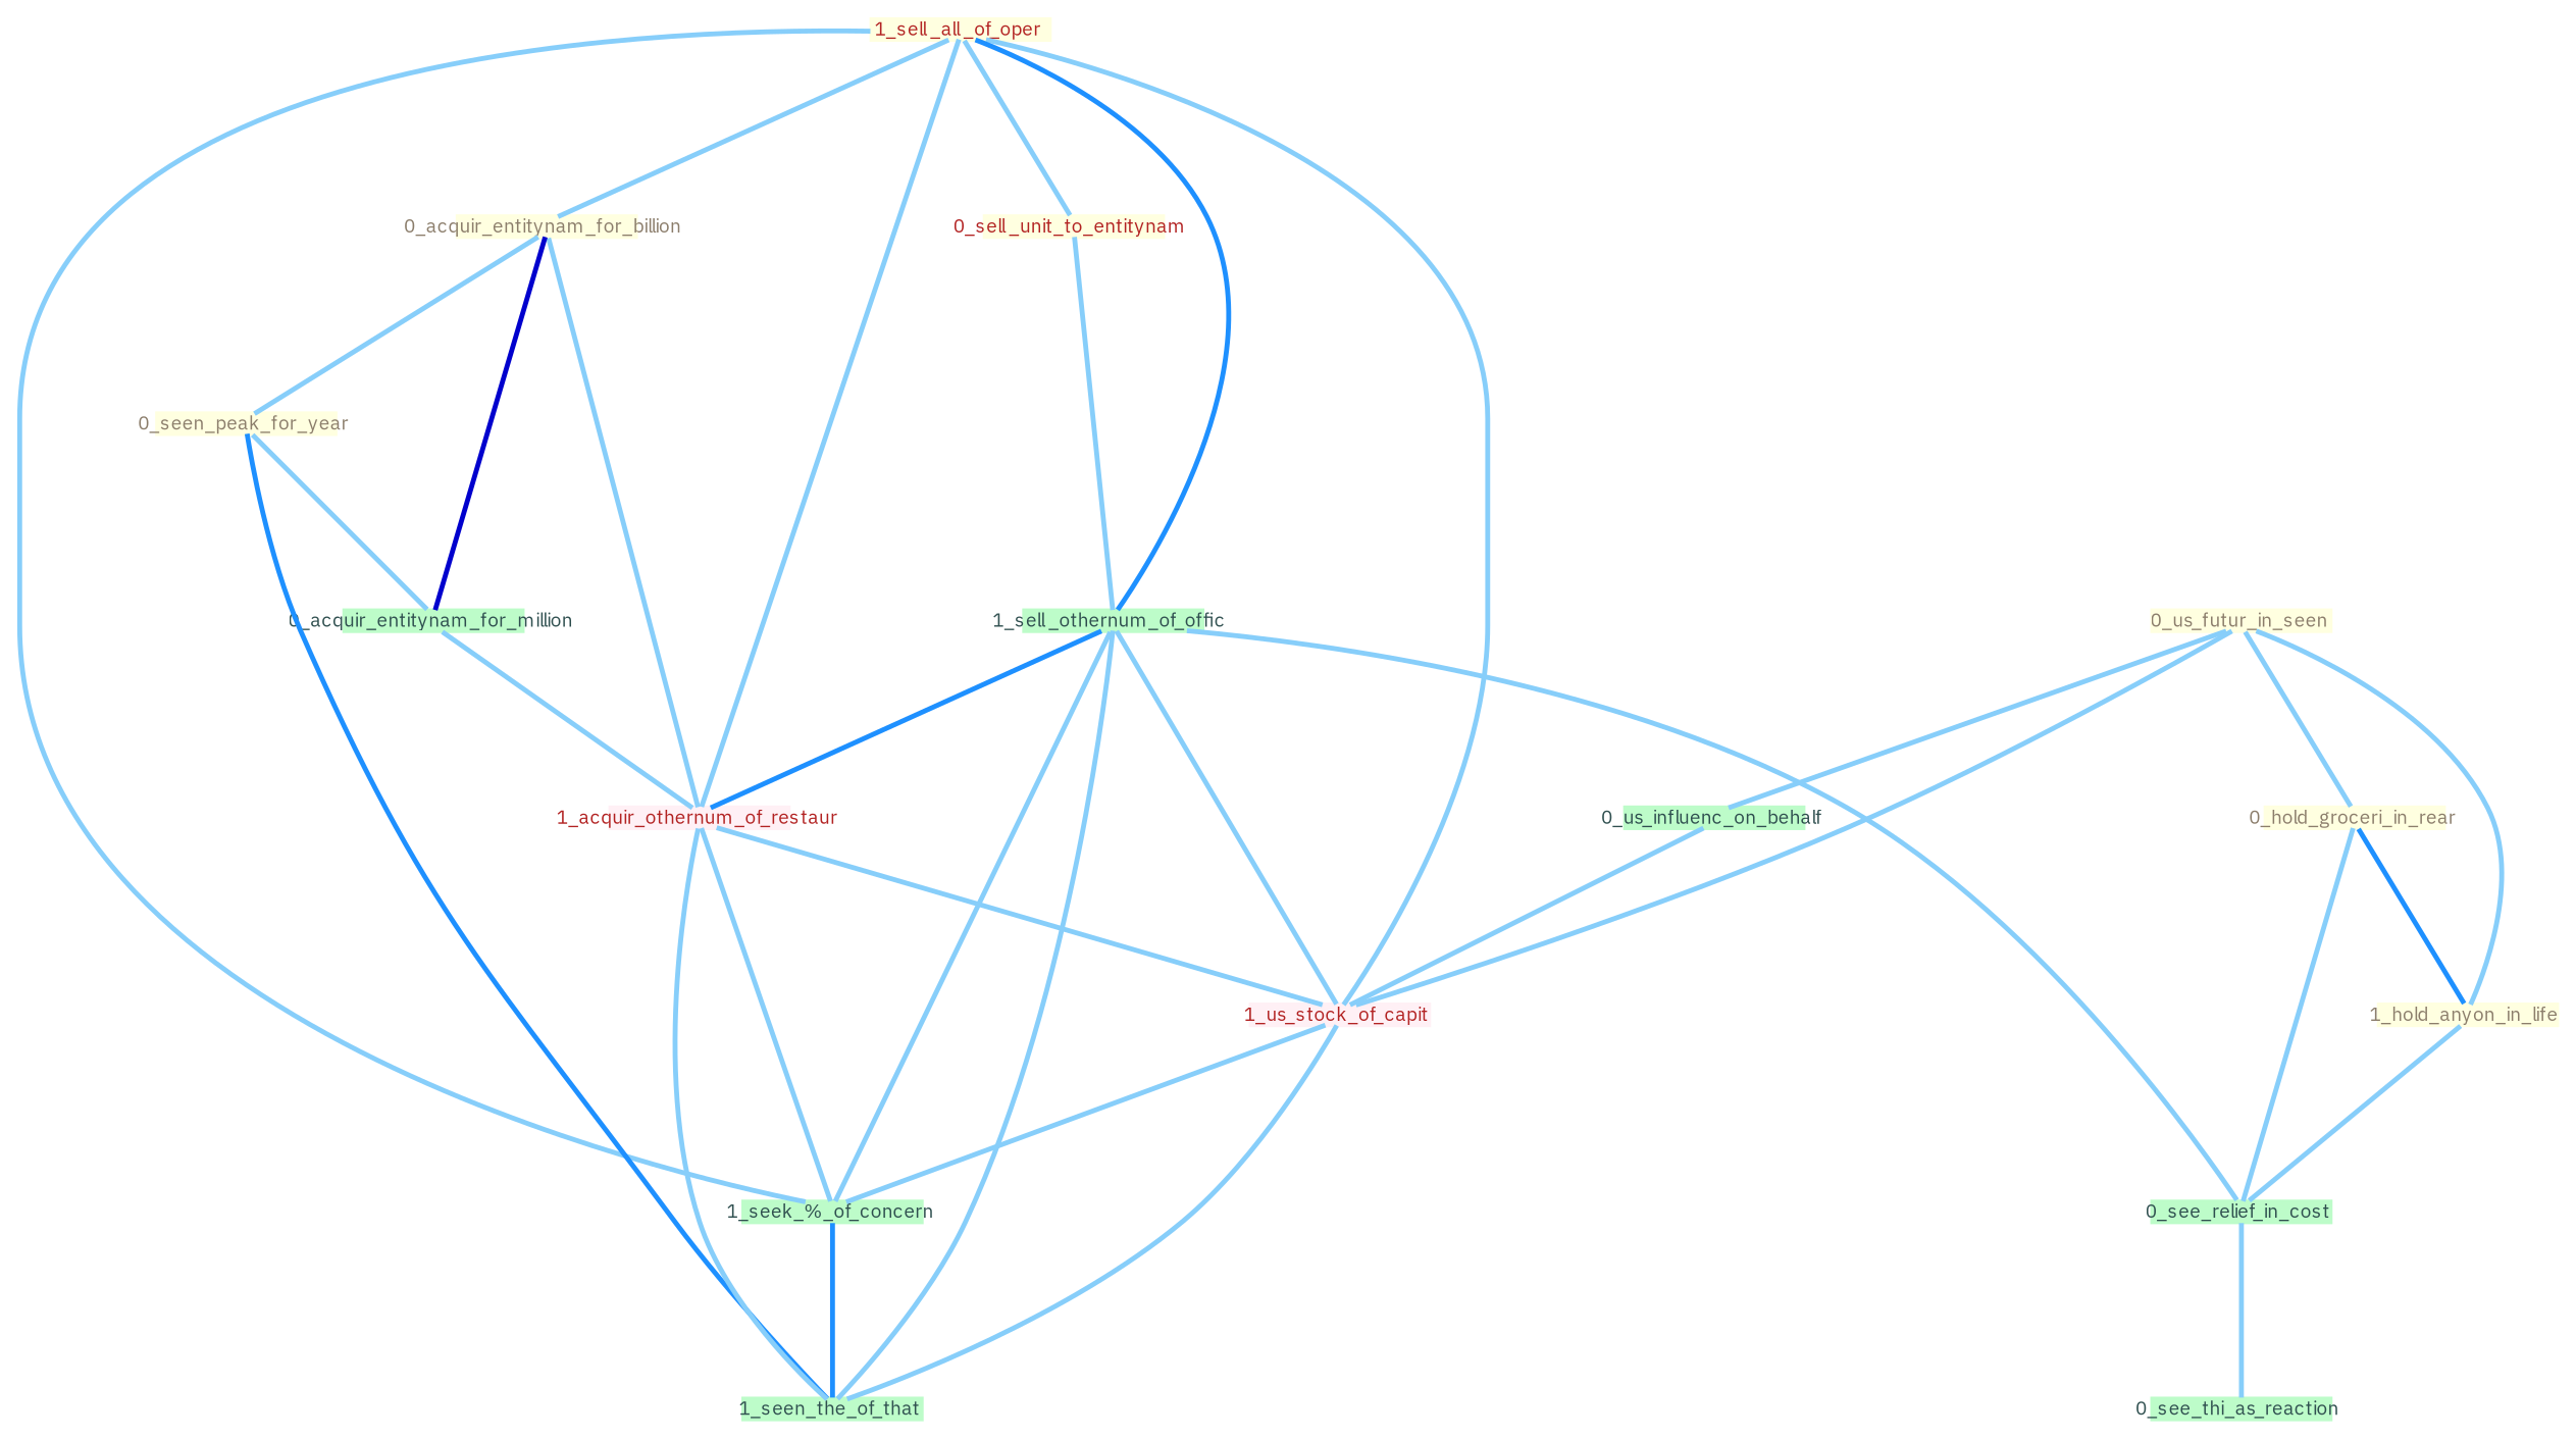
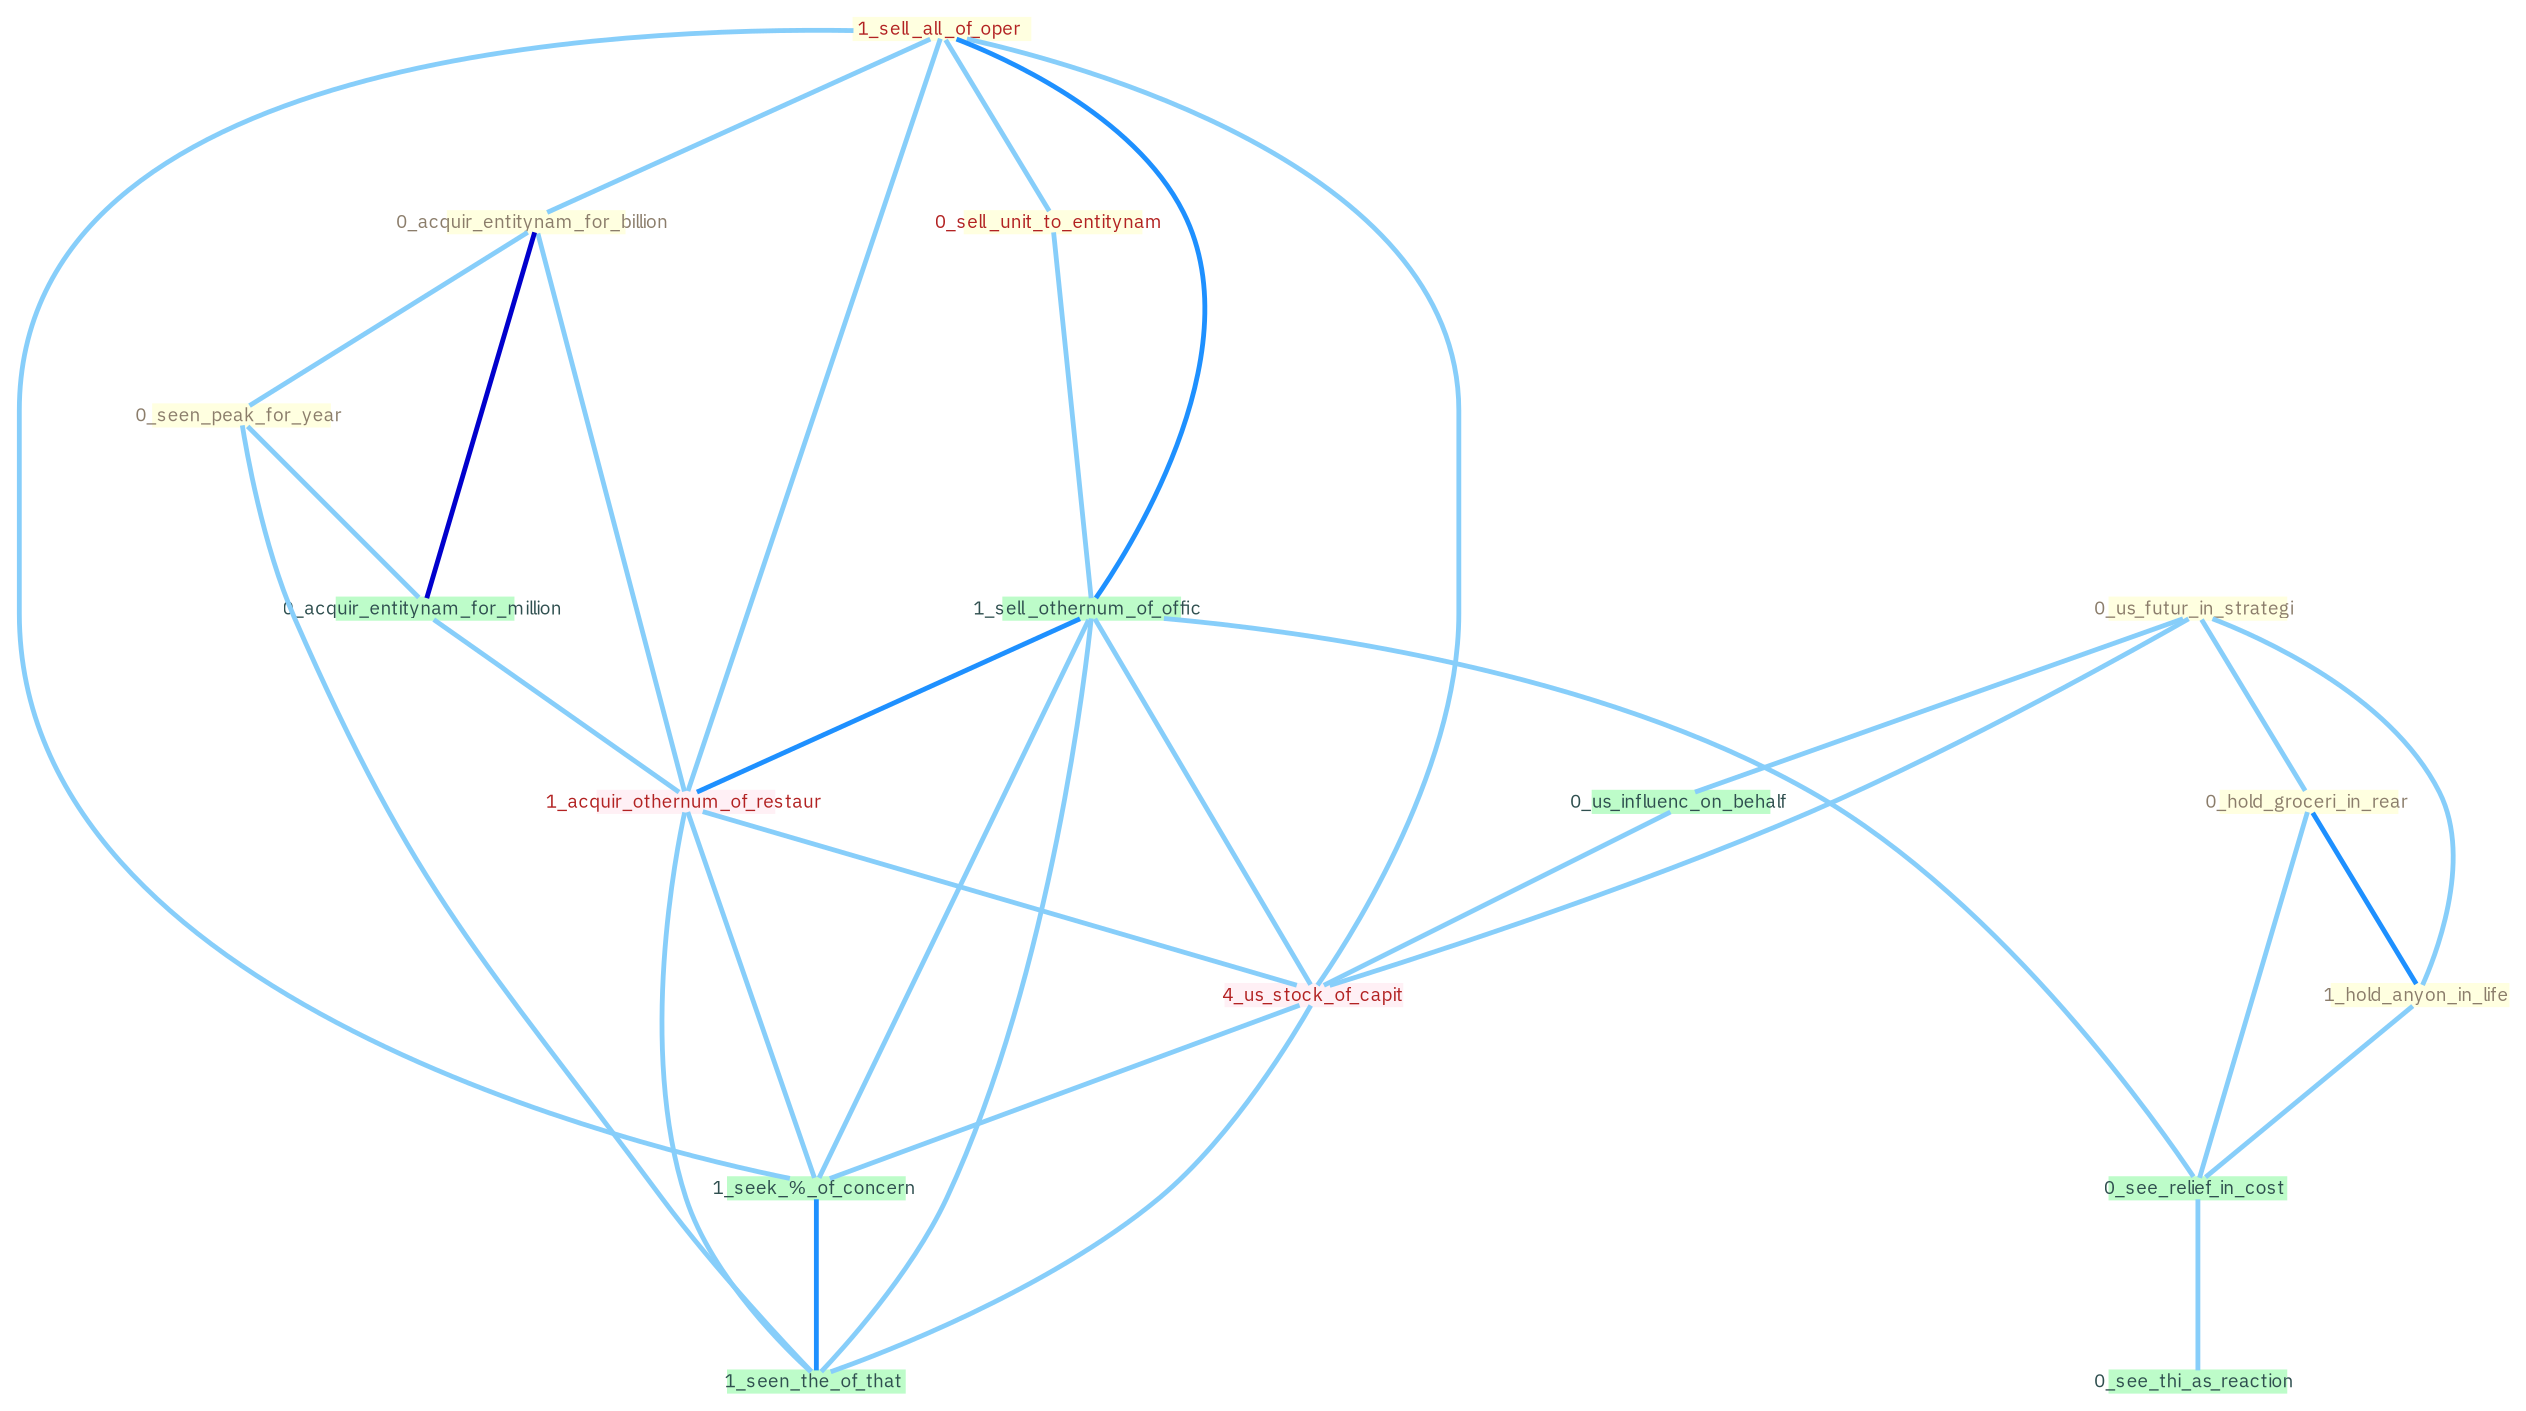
  graph {
    fontname="IBM Plex Sans"
    node [color="#ffffe0" fixedsize=true fontcolor="#2f4f4f" fontname="IBM Plex Sans" fontsize=4 shape=polygon style=filled]
    edge [color="#87cefa" fontname="IBM Plex Sans" w=1]
    "1_sell_all_of_oper " [fontcolor="#b22222" height=.06 width=.5]
    "0_sell_unit_to_entitynam " [fontcolor="#b22222" height=.06 width=.5]
    "0_acquir_entitynam_for_billion " [fontcolor="#8b7d6b" height=.06 width=.5]
    "0_seen_peak_for_year " [fontcolor="#8b7d6b" height=.06 width=.5]
-   "0_us_futur_in_strategi " [fontcolor="#8b7d6b" height=.06 width=.5 label="0_us_futur_in_seen"]
+   "0_us_futur_in_strategi " [fontcolor="#8b7d6b" height=.06 width=.5]
    "0_hold_groceri_in_rear " [fontcolor="#8b7d6b" height=.06 width=.5]
    "1_hold_anyon_in_life " [fontcolor="#8b7d6b" height=.06 width=.5]
    "1_acquir_othernum_of_restaur " [color="#fff0f5" fontcolor="#b22222" height=.06 width=.5]
-   "1_us_stock_of_capit " [color="#fff0f5" fontcolor="#b22222" height=.06 width=.5]
+   "1_us_stock_of_capit " [color="#fff0f5" fontcolor="#b22222" height=.06 width=.5 label="4_us_stock_of_capit"]
    "1_sell_othernum_of_offic " [color="#BDFCC9" height=.06 width=.5]
    "1_seek_%_of_concern " [color="#BDFCC9" height=.06 width=.5]
    "0_acquir_entitynam_for_million " [color="#BDFCC9" height=.06 width=.5]
    "1_seen_the_of_that " [color="#BDFCC9" height=.06 width=.5]
    "0_us_influenc_on_behalf " [color="#BDFCC9" height=.06 width=.5]
    "0_see_relief_in_cost " [color="#BDFCC9" height=.06 width=.5]
    "0_see_thi_as_reaction " [color="#BDFCC9" height=.06 width=.5]
    subgraph sub_1 {
      "1_sell_all_of_oper "
      "0_sell_unit_to_entitynam "
      "0_acquir_entitynam_for_billion "
      "0_seen_peak_for_year "
      "0_us_futur_in_strategi "
      "0_hold_groceri_in_rear "
      "1_hold_anyon_in_life "
    }
    subgraph sub_2 {
      "1_acquir_othernum_of_restaur "
      "1_us_stock_of_capit "
    }
    "1_sell_all_of_oper " -- "0_sell_unit_to_entitynam "
    "1_sell_all_of_oper " -- "0_acquir_entitynam_for_billion "
    "1_sell_all_of_oper " -- "1_acquir_othernum_of_restaur "
    "1_sell_all_of_oper " -- "1_us_stock_of_capit "
    "1_sell_all_of_oper " -- "1_sell_othernum_of_offic " [color="#1e90ff" w=2]
    "1_sell_all_of_oper " -- "1_seek_%_of_concern "
    "0_sell_unit_to_entitynam " -- "1_sell_othernum_of_offic "
    "0_acquir_entitynam_for_billion " -- "0_seen_peak_for_year "
    "0_acquir_entitynam_for_billion " -- "1_acquir_othernum_of_restaur "
    "0_acquir_entitynam_for_billion " -- "0_acquir_entitynam_for_million " [color="#0000cd" w=3]
    "0_seen_peak_for_year " -- "0_acquir_entitynam_for_million "
-   "0_seen_peak_for_year " -- "1_seen_the_of_that " [color="#1e90ff"]
+   "0_seen_peak_for_year " -- "1_seen_the_of_that "
    "0_us_futur_in_strategi " -- "0_hold_groceri_in_rear "
    "0_us_futur_in_strategi " -- "1_hold_anyon_in_life "
    "0_us_futur_in_strategi " -- "1_us_stock_of_capit "
    "0_us_futur_in_strategi " -- "0_us_influenc_on_behalf "
    "0_hold_groceri_in_rear " -- "1_hold_anyon_in_life " [color="#1e90ff" w=2]
    "0_hold_groceri_in_rear " -- "0_see_relief_in_cost "
    "1_hold_anyon_in_life " -- "0_see_relief_in_cost "
    "1_acquir_othernum_of_restaur " -- "1_us_stock_of_capit "
    "1_acquir_othernum_of_restaur " -- "1_seek_%_of_concern "
    "1_acquir_othernum_of_restaur " -- "1_seen_the_of_that "
    "1_us_stock_of_capit " -- "1_seek_%_of_concern "
    "1_us_stock_of_capit " -- "1_seen_the_of_that "
    "1_sell_othernum_of_offic " -- "1_acquir_othernum_of_restaur " [color="#1e90ff" w=2]
    "1_sell_othernum_of_offic " -- "1_us_stock_of_capit "
    "1_sell_othernum_of_offic " -- "1_seek_%_of_concern "
    "1_sell_othernum_of_offic " -- "1_seen_the_of_that "
    "1_sell_othernum_of_offic " -- "0_see_relief_in_cost "
    "1_seek_%_of_concern " -- "1_seen_the_of_that " [color="#1e90ff"]
    "0_acquir_entitynam_for_million " -- "1_acquir_othernum_of_restaur "
    "0_us_influenc_on_behalf " -- "1_us_stock_of_capit "
    "0_see_relief_in_cost " -- "0_see_thi_as_reaction "
  }
